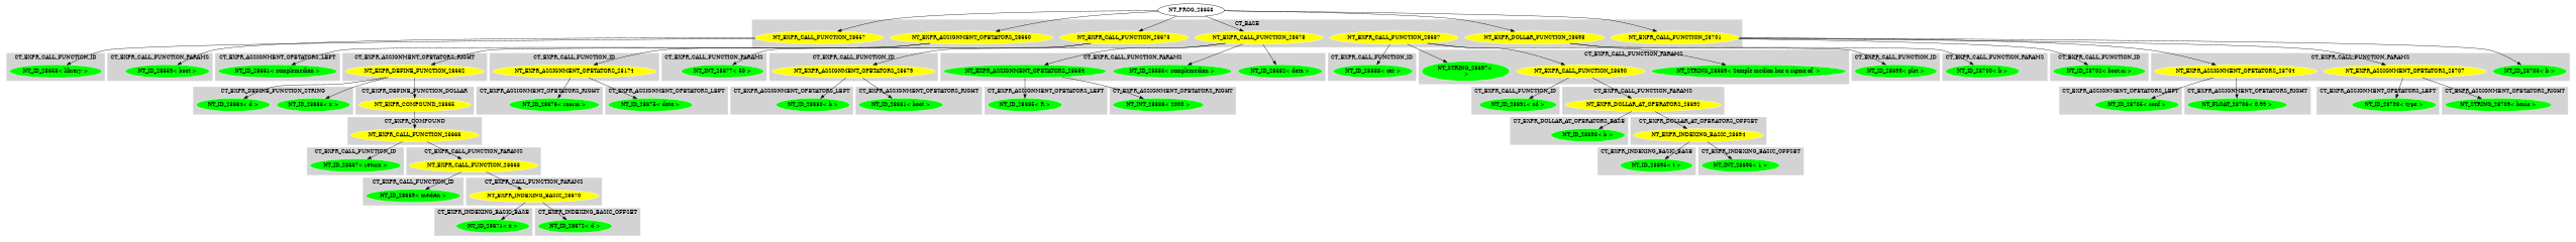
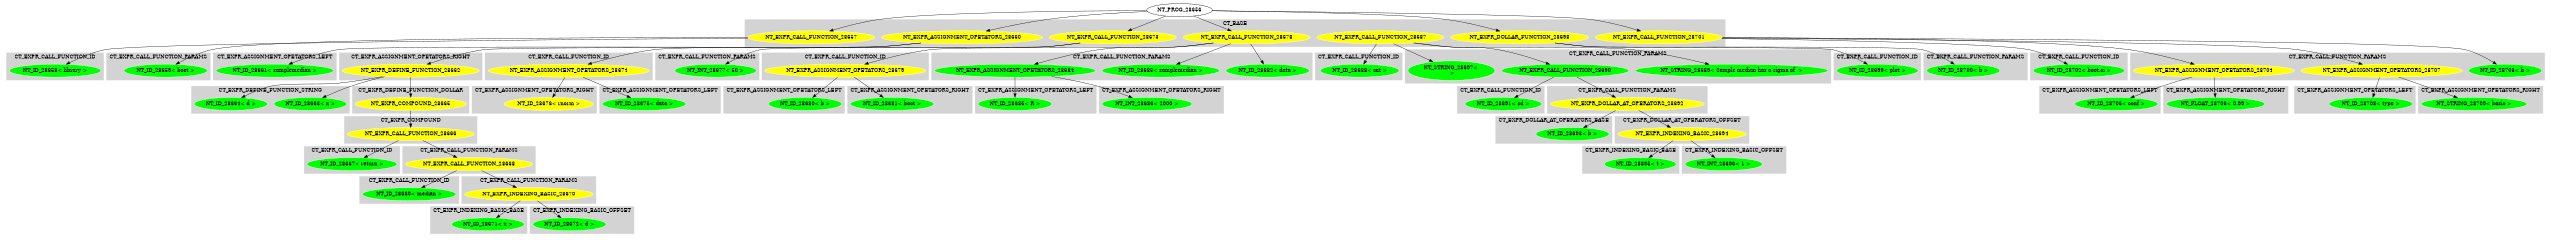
  digraph {
    node [color=white fillcolor=green style=filled]
    NT_EXPR_CALL_FUNCTION_28657 [fillcolor=yellow]
    NT_EXPR_ASSIGNMENT_OPETATORS_28660 [fillcolor=yellow]
    NT_EXPR_CALL_FUNCTION_28673 [fillcolor=yellow]
    NT_EXPR_CALL_FUNCTION_28678 [fillcolor=yellow]
    NT_EXPR_CALL_FUNCTION_28687 [fillcolor=yellow]
    n6 [fillcolor=yellow label=NT_EXPR_DOLLAR_FUNCTION_28698]
    NT_EXPR_CALL_FUNCTION_28701 [fillcolor=yellow]
    "NT_ID_28658< library >"
    "NT_ID_28659< boot >"
    "NT_ID_28661< samplemedian >"
    NT_EXPR_DEFINE_FUNCTION_28662 [fillcolor=yellow]
    "NT_ID_28663< x >"
    "NT_ID_28664< d >"
    NT_EXPR_COMPOUND_28665 [fillcolor=yellow]
    NT_EXPR_CALL_FUNCTION_28666 [fillcolor=yellow]
    "NT_ID_28667< return >"
    NT_EXPR_CALL_FUNCTION_28668 [fillcolor=yellow]
    "NT_ID_28669< median >"
    NT_EXPR_INDEXING_BASIC_28670 [fillcolor=yellow]
-   "NT_ID_28676< rnorm >"
+   "NT_ID_28676< rnorm >" [fillcolor=yellow]
    "NT_ID_28671< x >"
    "NT_ID_28672< d >"
-   NT_EXPR_ASSIGNMENT_OPETATORS_28674 [fillcolor=yellow label=NT_EXPR_ASSIGNMENT_OPETATORS_28174]
+   NT_EXPR_ASSIGNMENT_OPETATORS_28674 [fillcolor=yellow]
    "NT_INT_28677< 50 >"
    "NT_ID_28675< data >"
    NT_EXPR_ASSIGNMENT_OPETATORS_28679 [fillcolor=yellow]
    "NT_ID_28682< data >"
    "NT_ID_28683< samplemedian >"
    NT_EXPR_ASSIGNMENT_OPETATORS_28684
    "NT_ID_28680< b >"
    "NT_ID_28681< boot >"
    "NT_ID_28685< R >"
    "NT_INT_28686< 2000 >"
    "NT_ID_28688< cat >"
    "NT_STRING_28689< Sample median has a sigma of  >"
-   NT_EXPR_CALL_FUNCTION_28690 [fillcolor=yellow]
+   NT_EXPR_CALL_FUNCTION_28690
    "NT_STRING_28697< \n >"
    "NT_ID_28691< sd >"
    NT_EXPR_DOLLAR_AT_OPERATORS_28692 [fillcolor=yellow]
    "NT_ID_28693< b >"
    NT_EXPR_INDEXING_BASIC_28694 [fillcolor=yellow]
    "NT_ID_28695< t >"
    "NT_INT_28696< 1 >"
    "NT_ID_28699< plot >"
    "NT_ID_28700< b >"
    "NT_ID_28702< boot.ci >"
    "NT_ID_28703< b >"
    NT_EXPR_ASSIGNMENT_OPETATORS_28704 [fillcolor=yellow]
    NT_EXPR_ASSIGNMENT_OPETATORS_28707 [fillcolor=yellow]
    "NT_ID_28705< conf >"
    "NT_FLOAT_28706< 0.99 >"
    "NT_ID_28708< type >"
    "NT_STRING_28709< basic >"
    NT_PROG_28656 [color="" fillcolor="" style=""]
    subgraph cluster_1 {
      color=lightgrey
      label=CT_BASE
      style=filled
      NT_EXPR_CALL_FUNCTION_28657
      NT_EXPR_ASSIGNMENT_OPETATORS_28660
      NT_EXPR_CALL_FUNCTION_28673
      NT_EXPR_CALL_FUNCTION_28678
      NT_EXPR_CALL_FUNCTION_28687
      n6
      NT_EXPR_CALL_FUNCTION_28701
    }
    subgraph cluster_2 {
      color=lightgrey
      label=CT_EXPR_CALL_FUNCTION_ID
      style=filled
      "NT_ID_28658< library >"
    }
    subgraph cluster_3 {
      color=lightgrey
      label=CT_EXPR_CALL_FUNCTION_PARAMS
      style=filled
      "NT_ID_28659< boot >"
    }
    subgraph cluster_4 {
      color=lightgrey
      label=CT_EXPR_ASSIGNMENT_OPETATORS_LEFT
      style=filled
      "NT_ID_28661< samplemedian >"
    }
    subgraph cluster_5 {
      color=lightgrey
      label=CT_EXPR_ASSIGNMENT_OPETATORS_RIGHT
      style=filled
      NT_EXPR_DEFINE_FUNCTION_28662
    }
    subgraph cluster_6 {
      color=lightgrey
      label=CT_EXPR_DEFINE_FUNCTION_STRING
      style=filled
      "NT_ID_28663< x >"
      "NT_ID_28664< d >"
    }
    subgraph cluster_7 {
      color=lightgrey
      label=CT_EXPR_DEFINE_FUNCTION_DOLLAR
      style=filled
      NT_EXPR_COMPOUND_28665
    }
    subgraph cluster_8 {
      color=lightgrey
      label=CT_EXPR_COMPOUND
      style=filled
      NT_EXPR_CALL_FUNCTION_28666
    }
    subgraph cluster_9 {
      color=lightgrey
      label=CT_EXPR_CALL_FUNCTION_ID
      style=filled
      "NT_ID_28667< return >"
    }
    subgraph cluster_10 {
      color=lightgrey
      label=CT_EXPR_CALL_FUNCTION_PARAMS
      style=filled
      NT_EXPR_CALL_FUNCTION_28668
    }
    subgraph cluster_11 {
      color=lightgrey
      label=CT_EXPR_CALL_FUNCTION_ID
      style=filled
      "NT_ID_28669< median >"
    }
    subgraph cluster_12 {
      color=lightgrey
      label=CT_EXPR_CALL_FUNCTION_PARAMS
      style=filled
      NT_EXPR_INDEXING_BASIC_28670
    }
    subgraph cluster_13 {
      color=lightgrey
      label=CT_EXPR_ASSIGNMENT_OPETATORS_RIGHT
      style=filled
      "NT_ID_28676< rnorm >"
    }
    subgraph cluster_14 {
      color=lightgrey
      label=CT_EXPR_INDEXING_BASIC_BASE
      style=filled
      "NT_ID_28671< x >"
    }
    subgraph cluster_15 {
      color=lightgrey
      label=CT_EXPR_INDEXING_BASIC_OFFSET
      style=filled
      "NT_ID_28672< d >"
    }
    subgraph cluster_16 {
      color=lightgrey
      label=CT_EXPR_CALL_FUNCTION_ID
      style=filled
      NT_EXPR_ASSIGNMENT_OPETATORS_28674
    }
    subgraph cluster_17 {
      color=lightgrey
      label=CT_EXPR_CALL_FUNCTION_PARAMS
      style=filled
      "NT_INT_28677< 50 >"
    }
    subgraph cluster_18 {
      color=lightgrey
      label=CT_EXPR_ASSIGNMENT_OPETATORS_LEFT
      style=filled
      "NT_ID_28675< data >"
    }
    subgraph cluster_19 {
      color=lightgrey
      label=CT_EXPR_CALL_FUNCTION_ID
      style=filled
      NT_EXPR_ASSIGNMENT_OPETATORS_28679
    }
    subgraph cluster_20 {
      color=lightgrey
      label=CT_EXPR_CALL_FUNCTION_PARAMS
      style=filled
      "NT_ID_28682< data >"
      "NT_ID_28683< samplemedian >"
      NT_EXPR_ASSIGNMENT_OPETATORS_28684
    }
    subgraph cluster_21 {
      color=lightgrey
      label=CT_EXPR_ASSIGNMENT_OPETATORS_LEFT
      style=filled
      "NT_ID_28680< b >"
    }
    subgraph cluster_22 {
      color=lightgrey
      label=CT_EXPR_ASSIGNMENT_OPETATORS_RIGHT
      style=filled
      "NT_ID_28681< boot >"
    }
    subgraph cluster_23 {
      color=lightgrey
      label=CT_EXPR_ASSIGNMENT_OPETATORS_LEFT
      style=filled
      "NT_ID_28685< R >"
    }
    subgraph cluster_24 {
      color=lightgrey
      label=CT_EXPR_ASSIGNMENT_OPETATORS_RIGHT
      style=filled
      "NT_INT_28686< 2000 >"
    }
    subgraph cluster_25 {
      color=lightgrey
      label=CT_EXPR_CALL_FUNCTION_ID
      style=filled
      "NT_ID_28688< cat >"
    }
    subgraph cluster_26 {
      color=lightgrey
      label=CT_EXPR_CALL_FUNCTION_PARAMS
      style=filled
      "NT_STRING_28689< Sample median has a sigma of  >"
      NT_EXPR_CALL_FUNCTION_28690
      "NT_STRING_28697< \n >"
    }
    subgraph cluster_27 {
      color=lightgrey
      label=CT_EXPR_CALL_FUNCTION_ID
      style=filled
      "NT_ID_28691< sd >"
    }
    subgraph cluster_28 {
      color=lightgrey
      label=CT_EXPR_CALL_FUNCTION_PARAMS
      style=filled
      NT_EXPR_DOLLAR_AT_OPERATORS_28692
    }
    subgraph cluster_29 {
      color=lightgrey
      label=CT_EXPR_DOLLAR_AT_OPERATORS_BASE
      style=filled
      "NT_ID_28693< b >"
    }
    subgraph cluster_30 {
      color=lightgrey
      label=CT_EXPR_DOLLAR_AT_OPERATORS_OFFSET
      style=filled
      NT_EXPR_INDEXING_BASIC_28694
    }
    subgraph cluster_31 {
      color=lightgrey
      label=CT_EXPR_INDEXING_BASIC_BASE
      style=filled
      "NT_ID_28695< t >"
    }
    subgraph cluster_32 {
      color=lightgrey
      label=CT_EXPR_INDEXING_BASIC_OFFSET
      style=filled
      "NT_INT_28696< 1 >"
    }
    subgraph cluster_33 {
      color=lightgrey
      label=CT_EXPR_CALL_FUNCTION_ID
      style=filled
      "NT_ID_28699< plot >"
    }
    subgraph cluster_34 {
      color=lightgrey
      label=CT_EXPR_CALL_FUNCTION_PARAMS
      style=filled
      "NT_ID_28700< b >"
    }
    subgraph cluster_35 {
      color=lightgrey
      label=CT_EXPR_CALL_FUNCTION_ID
      style=filled
      "NT_ID_28702< boot.ci >"
    }
    subgraph cluster_36 {
      color=lightgrey
      label=CT_EXPR_CALL_FUNCTION_PARAMS
      style=filled
      "NT_ID_28703< b >"
      NT_EXPR_ASSIGNMENT_OPETATORS_28704
      NT_EXPR_ASSIGNMENT_OPETATORS_28707
    }
    subgraph cluster_37 {
      color=lightgrey
      label=CT_EXPR_ASSIGNMENT_OPETATORS_LEFT
      style=filled
      "NT_ID_28705< conf >"
    }
    subgraph cluster_38 {
      color=lightgrey
      label=CT_EXPR_ASSIGNMENT_OPETATORS_RIGHT
      style=filled
      "NT_FLOAT_28706< 0.99 >"
    }
    subgraph cluster_39 {
      color=lightgrey
      label=CT_EXPR_ASSIGNMENT_OPETATORS_LEFT
      style=filled
      "NT_ID_28708< type >"
    }
    subgraph cluster_40 {
      color=lightgrey
      label=CT_EXPR_ASSIGNMENT_OPETATORS_RIGHT
      style=filled
      "NT_STRING_28709< basic >"
    }
    NT_EXPR_CALL_FUNCTION_28657 -> "NT_ID_28658< library >"
    NT_EXPR_CALL_FUNCTION_28657 -> "NT_ID_28659< boot >"
    NT_EXPR_ASSIGNMENT_OPETATORS_28660 -> "NT_ID_28661< samplemedian >"
    NT_EXPR_ASSIGNMENT_OPETATORS_28660 -> NT_EXPR_DEFINE_FUNCTION_28662
    NT_EXPR_CALL_FUNCTION_28673 -> NT_EXPR_ASSIGNMENT_OPETATORS_28674
    NT_EXPR_CALL_FUNCTION_28673 -> "NT_INT_28677< 50 >"
    NT_EXPR_CALL_FUNCTION_28678 -> NT_EXPR_ASSIGNMENT_OPETATORS_28679
    NT_EXPR_CALL_FUNCTION_28678 -> "NT_ID_28682< data >"
    NT_EXPR_CALL_FUNCTION_28678 -> "NT_ID_28683< samplemedian >"
    NT_EXPR_CALL_FUNCTION_28678 -> NT_EXPR_ASSIGNMENT_OPETATORS_28684
    NT_EXPR_CALL_FUNCTION_28687 -> "NT_ID_28688< cat >"
    NT_EXPR_CALL_FUNCTION_28687 -> "NT_STRING_28689< Sample median has a sigma of  >"
    NT_EXPR_CALL_FUNCTION_28687 -> NT_EXPR_CALL_FUNCTION_28690
    NT_EXPR_CALL_FUNCTION_28687 -> "NT_STRING_28697< \n >"
    n6 -> "NT_ID_28699< plot >"
    n6 -> "NT_ID_28700< b >"
    NT_EXPR_CALL_FUNCTION_28701 -> "NT_ID_28702< boot.ci >"
    NT_EXPR_CALL_FUNCTION_28701 -> "NT_ID_28703< b >"
    NT_EXPR_CALL_FUNCTION_28701 -> NT_EXPR_ASSIGNMENT_OPETATORS_28704
    NT_EXPR_CALL_FUNCTION_28701 -> NT_EXPR_ASSIGNMENT_OPETATORS_28707
    NT_EXPR_DEFINE_FUNCTION_28662 -> "NT_ID_28663< x >"
    NT_EXPR_DEFINE_FUNCTION_28662 -> "NT_ID_28664< d >"
    NT_EXPR_DEFINE_FUNCTION_28662 -> NT_EXPR_COMPOUND_28665
    NT_EXPR_COMPOUND_28665 -> NT_EXPR_CALL_FUNCTION_28666
    NT_EXPR_CALL_FUNCTION_28666 -> "NT_ID_28667< return >"
    NT_EXPR_CALL_FUNCTION_28666 -> NT_EXPR_CALL_FUNCTION_28668
    NT_EXPR_CALL_FUNCTION_28668 -> "NT_ID_28669< median >"
    NT_EXPR_CALL_FUNCTION_28668 -> NT_EXPR_INDEXING_BASIC_28670
    NT_EXPR_INDEXING_BASIC_28670 -> "NT_ID_28671< x >"
    NT_EXPR_INDEXING_BASIC_28670 -> "NT_ID_28672< d >"
    NT_EXPR_ASSIGNMENT_OPETATORS_28674 -> "NT_ID_28676< rnorm >"
    NT_EXPR_ASSIGNMENT_OPETATORS_28674 -> "NT_ID_28675< data >"
    NT_EXPR_ASSIGNMENT_OPETATORS_28679 -> "NT_ID_28680< b >"
    NT_EXPR_ASSIGNMENT_OPETATORS_28679 -> "NT_ID_28681< boot >"
    NT_EXPR_ASSIGNMENT_OPETATORS_28684 -> "NT_ID_28685< R >"
    NT_EXPR_ASSIGNMENT_OPETATORS_28684 -> "NT_INT_28686< 2000 >"
    NT_EXPR_CALL_FUNCTION_28690 -> "NT_ID_28691< sd >"
    NT_EXPR_CALL_FUNCTION_28690 -> NT_EXPR_DOLLAR_AT_OPERATORS_28692
    NT_EXPR_DOLLAR_AT_OPERATORS_28692 -> "NT_ID_28693< b >"
    NT_EXPR_DOLLAR_AT_OPERATORS_28692 -> NT_EXPR_INDEXING_BASIC_28694
    NT_EXPR_INDEXING_BASIC_28694 -> "NT_ID_28695< t >"
    NT_EXPR_INDEXING_BASIC_28694 -> "NT_INT_28696< 1 >"
    NT_EXPR_ASSIGNMENT_OPETATORS_28704 -> "NT_ID_28705< conf >"
    NT_EXPR_ASSIGNMENT_OPETATORS_28704 -> "NT_FLOAT_28706< 0.99 >"
    NT_EXPR_ASSIGNMENT_OPETATORS_28707 -> "NT_ID_28708< type >"
    NT_EXPR_ASSIGNMENT_OPETATORS_28707 -> "NT_STRING_28709< basic >"
    NT_PROG_28656 -> NT_EXPR_CALL_FUNCTION_28657
    NT_PROG_28656 -> NT_EXPR_ASSIGNMENT_OPETATORS_28660
    NT_PROG_28656 -> NT_EXPR_CALL_FUNCTION_28673
    NT_PROG_28656 -> NT_EXPR_CALL_FUNCTION_28678
    NT_PROG_28656 -> n6
    NT_PROG_28656 -> NT_EXPR_CALL_FUNCTION_28701
  }
